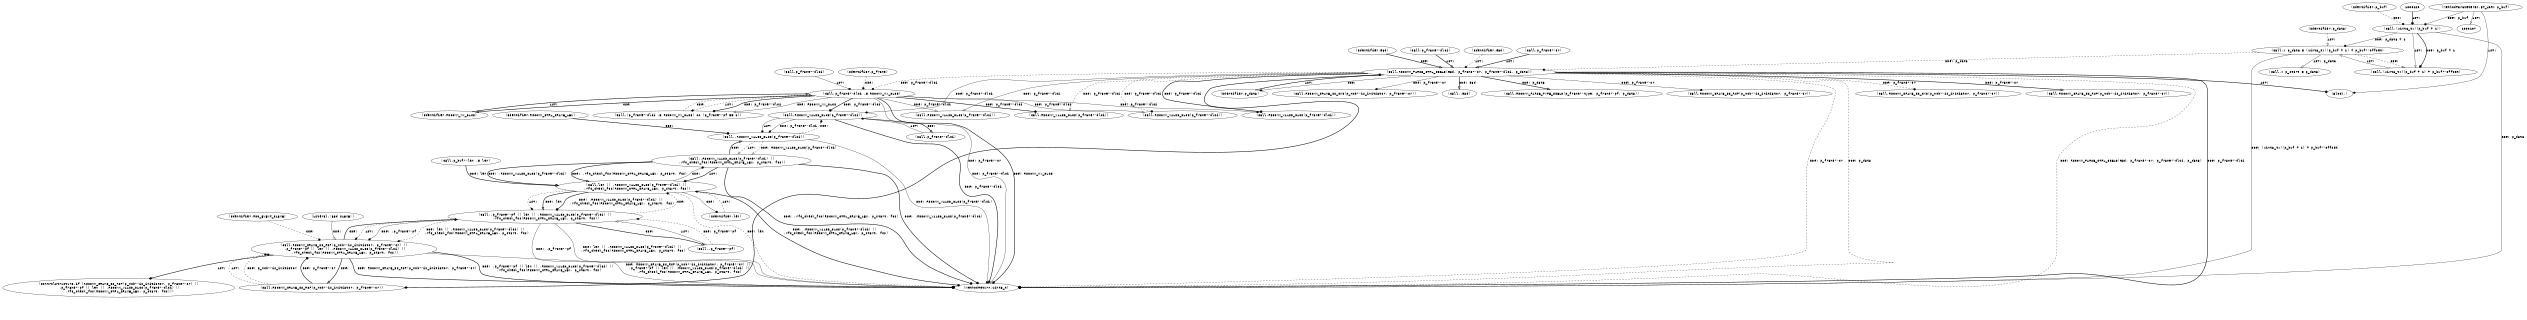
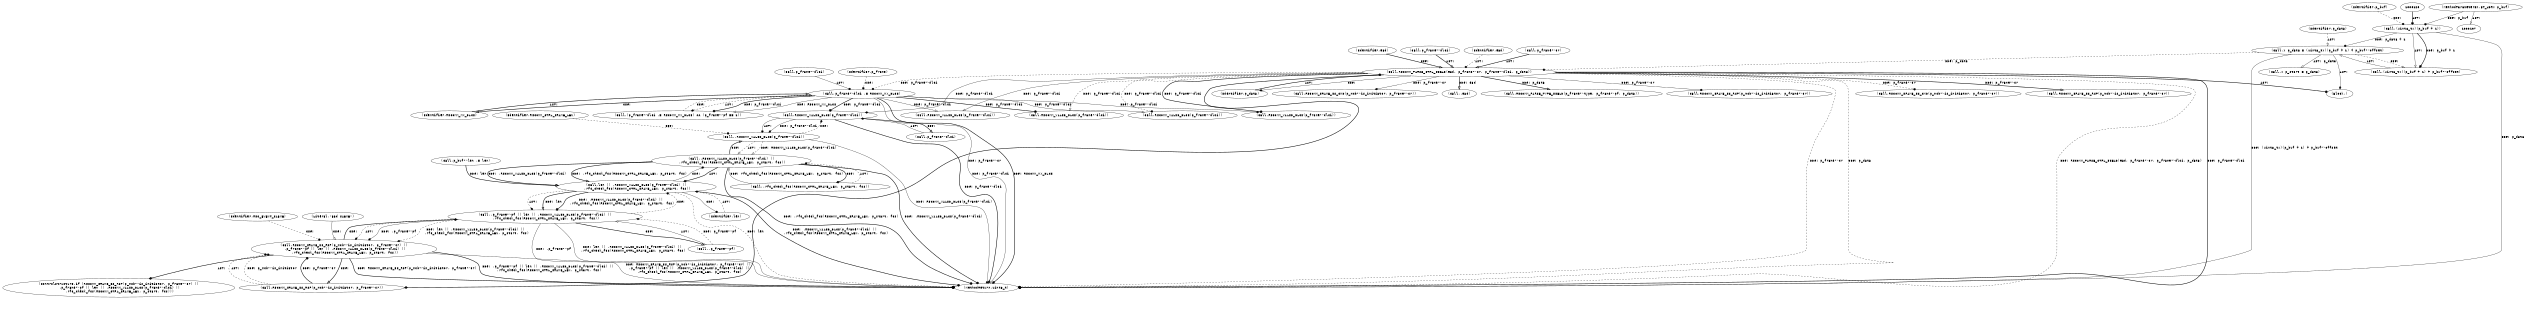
  digraph {
    fontname="DejaVu Sans Mono"
    node [fontname="DejaVu Sans Mono"]
    edge [arrowhead=onormal fontname="DejaVu Sans Mono" style=bold]
    n1 [label="(Call,RFCOMM_VALID_DLCI(p_frame->dlci))"]
    n2 [label="(Call,!RFCOMM_VALID_DLCI(p_frame->dlci))"]
    n3 [label="(MethodReturn,uint8_t)"]
    n4 [label="(Call,p_frame->dlci)"]
    n5 [label="(Call,!RFCOMM_VALID_DLCI(p_frame->dlci) ||\n !rfc_check_fcs(RFCOMM_CTRL_FRAME_LEN, p_start, fcs))"]
    n6 [label="(Call,RFCOMM_PARSE_CTRL_FIELD(ead, p_frame->cr, p_frame->dlci, p_data))"]
    n7 [label="(Call,p_frame->dlci != RFCOMM_MX_DLCI)"]
    n8 [label="(Identifier,p_data)"]
    n9 [label="(Call,RFCOMM_FRAME_IS_CMD(p_mcb->is_initiator, p_frame->cr))"]
    n10 [label="(Call,RFCOMM_VALID_DLCI(p_frame->dlci))"]
    n11 [label="(Call,!ead)"]
    n12 [label="(Call,RFCOMM_PARSE_TYPE_FIELD(p_frame->type, p_frame->pf, p_data))"]
    n13 [label="(Call,RFCOMM_FRAME_IS_RSP(p_mcb->is_initiator, p_frame->cr))"]
    n14 [label="(Block,)"]
    n15 [label="(Call,RFCOMM_VALID_DLCI(p_frame->dlci))"]
    n16 [label="(Call,RFCOMM_VALID_DLCI(p_frame->dlci))"]
    n17 [label="(Call,RFCOMM_VALID_DLCI(p_frame->dlci))"]
    n18 [label="(Call,RFCOMM_FRAME_IS_RSP(p_mcb->is_initiator, p_frame->cr))"]
    n19 [label="(Call,RFCOMM_FRAME_IS_CMD(p_mcb->is_initiator, p_frame->cr))"]
    n20 [label="(Call,RFCOMM_FRAME_IS_RSP(p_mcb->is_initiator, p_frame->cr))"]
    n21 [label="(Identifier,RFCOMM_MX_DLCI)"]
    n22 [label="(Call,(p_frame->dlci != RFCOMM_MX_DLCI) && (p_frame->pf == 1))"]
    n23 [label="(Call,RFCOMM_FRAME_IS_RSP(p_mcb->is_initiator, p_frame->cr) ||\n !p_frame->pf || len || !RFCOMM_VALID_DLCI(p_frame->dlci) ||\n !rfc_check_fcs(RFCOMM_CTRL_FRAME_LEN, p_start, fcs))"]
    n24 [label="(Call,* p_data = (uint8_t*)(p_buf + 1) + p_buf->offset)"]
    n25 [label="(Call,(uint8_t*)(p_buf + 1) + p_buf->offset)"]
    n26 [label="(Call,* p_start = p_data)"]
    n27 [label="(Call,(uint8_t*)(p_buf + 1))"]
    n28 [label="(MethodParameterIn,BT_HDR* p_buf)"]
    1000107
    n30 [label="(Call,len || !RFCOMM_VALID_DLCI(p_frame->dlci) ||\n !rfc_check_fcs(RFCOMM_CTRL_FRAME_LEN, p_start, fcs))"]
+   n31 [label="(Call,!rfc_check_fcs(RFCOMM_CTRL_FRAME_LEN, p_start, fcs))"]
    n32 [label="(Call,!p_frame->pf || len || !RFCOMM_VALID_DLCI(p_frame->dlci) ||\n !rfc_check_fcs(RFCOMM_CTRL_FRAME_LEN, p_start, fcs))"]
    n33 [label="(Identifier,len)"]
    n34 [label="(Call,!p_frame->pf)"]
    n35 [label="(ControlStructure,if (RFCOMM_FRAME_IS_RSP(p_mcb->is_initiator, p_frame->cr) ||\n !p_frame->pf || len || !RFCOMM_VALID_DLCI(p_frame->dlci) ||\n !rfc_check_fcs(RFCOMM_CTRL_FRAME_LEN, p_start, fcs)))"]
    n36 [label="(Identifier,ead)"]
    n37 [label="(Identifier,RFC_EVENT_SABME)"]
    n38 [label="(Identifier,p_data)"]
    n39 [label="(Call,p_frame->dlci)"]
    n40 [label="(Call,p_frame->dlci)"]
    n41 [label="(Identifier,ead)"]
    n42 [label="(Call,p_buf->len != len)"]
    n43 [label="(Identifier,RFCOMM_CTRL_FRAME_LEN)"]
    n44 [label="(Literal,\"Bad SABME\")"]
    n45 [label="(Identifier,p_buf)"]
    n46 [label="(Call,p_frame->cr)"]
    n47 [label="(Identifier,p_frame)"]
    1000120
    n1 -> n2 [arrowhead=dot label="AST: " style=solid]
    n1 -> n2 [arrowhead=diamond label="DDG: p_frame->dlci" style=solid]
    n1 -> n3 [arrowhead=diamond label="DDG: p_frame->dlci"]
    n1 -> n4 [label="CFG: "]
    n2 -> n1 [arrowhead=diamond label="CFG: " style=dashed]
    n2 -> n3 [arrowhead=dot label="DDG: RFCOMM_VALID_DLCI(p_frame->dlci)" style=solid]
    n2 -> n5 [label="AST: " style=dashed]
    n2 -> n5 [label="DDG: RFCOMM_VALID_DLCI(p_frame->dlci)" style=dashed]
    n4 -> n1 [arrowhead=diamond label="AST: " style=solid]
    n5 -> n2 [label="CFG: "]
    n5 -> n3 [arrowhead=dot label="DDG: !RFCOMM_VALID_DLCI(p_frame->dlci)"]
    n5 -> n3 [arrowhead=dot label="DDG: !rfc_check_fcs(RFCOMM_CTRL_FRAME_LEN, p_start, fcs)"]
    n5 -> n30 [arrowhead=diamond label="AST: "]
    n5 -> n30 [label="DDG: !RFCOMM_VALID_DLCI(p_frame->dlci)"]
    n5 -> n30 [label="DDG: !rfc_check_fcs(RFCOMM_CTRL_FRAME_LEN, p_start, fcs)"]
+   n5 -> n31 [arrowhead=diamond label="CFG: "]
    n6 -> n1 [arrowhead=diamond label="DDG: p_frame->dlci" style=solid]
    n6 -> n3 [arrowhead=diamond label="DDG: p_frame->dlci"]
    n6 -> n3 [arrowhead=diamond label="DDG: p_frame->cr" style=dashed]
    n6 -> n3 [arrowhead=dot label="DDG: p_data" style=dashed]
    n6 -> n3 [arrowhead=diamond label="DDG: RFCOMM_PARSE_CTRL_FIELD(ead, p_frame->cr, p_frame->dlci, p_data)" style=dashed]
    n6 -> n7 [arrowhead=dot label="DDG: p_frame->dlci" style=dashed]
    n6 -> n8 [arrowhead=diamond label="CFG: " style=solid]
    n6 -> n9 [arrowhead=diamond label="DDG: p_frame->cr" style=solid]
    n6 -> n10 [label="DDG: p_frame->dlci" style=solid]
    n6 -> n11 [label="DDG: ead"]
    n6 -> n12 [label="DDG: p_data"]
    n6 -> n13 [arrowhead=dot label="DDG: p_frame->cr" style=solid]
    n6 -> n14 [arrowhead=dot label="AST: "]
    n6 -> n15 [label="DDG: p_frame->dlci" style=dashed]
    n6 -> n16 [arrowhead=dot label="DDG: p_frame->dlci" style=dashed]
    n6 -> n17 [arrowhead=dot label="DDG: p_frame->dlci"]
    n6 -> n18 [arrowhead=diamond label="DDG: p_frame->cr"]
    n6 -> n19 [arrowhead=dot label="DDG: p_frame->cr" style=dashed]
    n6 -> n20 [label="DDG: p_frame->cr"]
    n7 -> n1 [arrowhead=dot label="DDG: p_frame->dlci"]
    n7 -> n3 [label="DDG: p_frame->dlci" style=solid]
    n7 -> n3 [arrowhead=diamond label="DDG: RFCOMM_MX_DLCI"]
    n7 -> n10 [label="DDG: p_frame->dlci" style=solid]
    n7 -> n15 [arrowhead=dot label="DDG: p_frame->dlci"]
    n7 -> n16 [label="DDG: p_frame->dlci" style=solid]
    n7 -> n17 [arrowhead=dot label="DDG: p_frame->dlci" style=solid]
    n7 -> n21 [label="CFG: "]
    n7 -> n22 [arrowhead=diamond label="AST: " style=dashed]
    n7 -> n22 [arrowhead=dot label="DDG: p_frame->dlci"]
    n7 -> n22 [label="DDG: RFCOMM_MX_DLCI" style=solid]
    n8 -> n6 [arrowhead=dot label="AST: "]
    n18 -> n23 [arrowhead=dot label="AST: " style=dashed]
    n18 -> n23 [arrowhead=diamond label="DDG: p_mcb->is_initiator" style=dashed]
    n18 -> n23 [arrowhead=dot label="DDG: p_frame->cr"]
    n21 -> n7 [label="AST: "]
    n22 -> n7 [label="CFG: " style=dashed]
    n23 -> n3 [arrowhead=diamond label="DDG: RFCOMM_FRAME_IS_RSP(p_mcb->is_initiator, p_frame->cr)"]
    n23 -> n3 [arrowhead=dot label="DDG: !p_frame->pf || len || !RFCOMM_VALID_DLCI(p_frame->dlci) ||\n !rfc_check_fcs(RFCOMM_CTRL_FRAME_LEN, p_start, fcs)"]
    n23 -> n3 [arrowhead=diamond label="DDG: RFCOMM_FRAME_IS_RSP(p_mcb->is_initiator, p_frame->cr) ||\n !p_frame->pf || len || !RFCOMM_VALID_DLCI(p_frame->dlci) ||\n !rfc_check_fcs(RFCOMM_CTRL_FRAME_LEN, p_start, fcs)" style=solid]
    n23 -> n18 [label="CFG: "]
    n23 -> n32 [arrowhead=diamond label="CFG: "]
    n23 -> n35 [arrowhead=diamond label="AST: "]
    n24 -> n3 [arrowhead=diamond label="DDG: (uint8_t*)(p_buf + 1) + p_buf->offset" style=solid]
    n24 -> n6 [arrowhead=dot label="DDG: p_data" style=dashed]
-   n28 -> n14 [arrowhead=diamond label="AST: " style=solid]
+   n24 -> n14 [arrowhead=diamond label="AST: " style=solid]
    n24 -> n25 [label="CFG: " style=dashed]
    n24 -> n26 [label="AST: p_data" style=solid]
    n25 -> n24 [label="AST: " style=solid]
    n27 -> n3 [arrowhead=diamond label="DDG: p_data" style=solid]
    n27 -> n24 [arrowhead=dot label="DDG: p_data + 1" style=solid]
    n27 -> n25 [label="AST: " style=solid]
    n27 -> n25 [arrowhead=diamond label="DDG: p_buf + 1"]
    n28 -> n27 [arrowhead=dot label="DDG: p_buf" style=solid]
    n28 -> 1000107 [label="AST: " style=solid]
    n30 -> n3 [arrowhead=diamond label="DDG: len" style=dashed]
    n30 -> n3 [arrowhead=dot label="DDG: !RFCOMM_VALID_DLCI(p_frame->dlci) ||\n !rfc_check_fcs(RFCOMM_CTRL_FRAME_LEN, p_start, fcs)"]
    n30 -> n5 [arrowhead=diamond label="CFG: " style=solid]
    n30 -> n32 [arrowhead=diamond label="AST: " style=dashed]
    n30 -> n32 [label="DDG: len"]
    n30 -> n32 [arrowhead=dot label="DDG: !RFCOMM_VALID_DLCI(p_frame->dlci) ||\n !rfc_check_fcs(RFCOMM_CTRL_FRAME_LEN, p_start, fcs)"]
    n30 -> n33 [arrowhead=dot label="CFG: " style=solid]
+   n31 -> n5 [arrowhead=dot label="AST: " style=dashed]
+   n31 -> n5 [label="DDG: rfc_check_fcs(RFCOMM_CTRL_FRAME_LEN, p_start, fcs)" style=solid]
    n32 -> n3 [arrowhead=diamond label="DDG: !p_frame->pf" style=solid]
    n32 -> n3 [label="DDG: len || !RFCOMM_VALID_DLCI(p_frame->dlci) ||\n !rfc_check_fcs(RFCOMM_CTRL_FRAME_LEN, p_start, fcs)" style=solid]
    n32 -> n23 [arrowhead=diamond label="AST: " style=dashed]
    n32 -> n23 [arrowhead=diamond label="DDG: !p_frame->pf" style=solid]
    n32 -> n23 [arrowhead=diamond label="DDG: len || !RFCOMM_VALID_DLCI(p_frame->dlci) ||\n !rfc_check_fcs(RFCOMM_CTRL_FRAME_LEN, p_start, fcs)" style=dashed]
    n32 -> n30 [arrowhead=dot label="CFG: " style=dashed]
    n32 -> n34 [label="CFG: "]
    n33 -> n30 [arrowhead=diamond label="AST: " style=dashed]
    n34 -> n32 [label="AST: " style=solid]
    n34 -> n32 [arrowhead=diamond label="DDG: p_frame->pf" style=dashed]
    n36 -> n6 [label="CFG: "]
    n37 -> n23 [arrowhead=dot label="CFG: " style=dashed]
    n38 -> n24 [label="AST: " style=dashed]
    n39 -> n7 [arrowhead=dot label="AST: " style=solid]
    n40 -> n6 [label="AST: "]
    n41 -> n6 [arrowhead=dot label="AST: " style=dashed]
    n42 -> n30 [label="DDG: len"]
-   n43 -> n2 [arrowhead=dot label="CFG: "]
+   n43 -> n2 [arrowhead=dot label="CFG: " style=dashed]
    n44 -> n23 [label="CFG: " style=solid]
    n45 -> n27 [arrowhead=dot label="CFG: " style=dashed]
    n46 -> n6 [label="AST: "]
    n47 -> n7 [arrowhead=dot label="CFG: " style=dashed]
    1000120 -> n27 [arrowhead=dot label="AST: "]
  }
